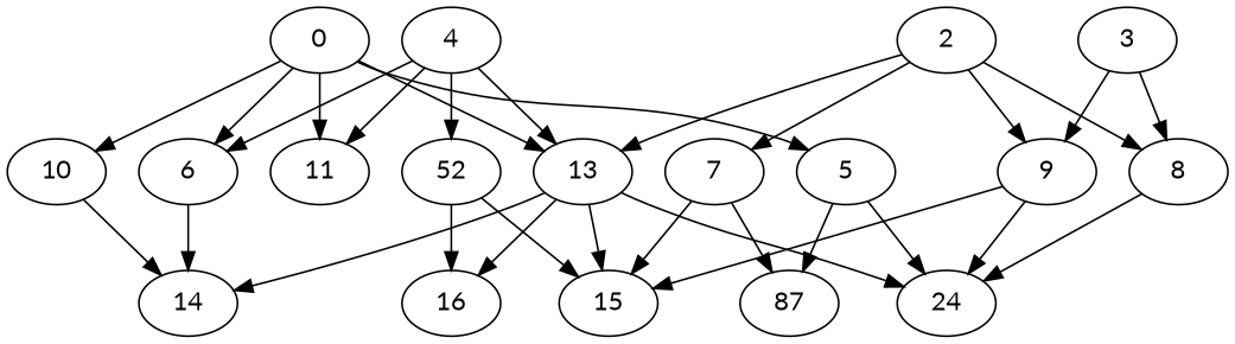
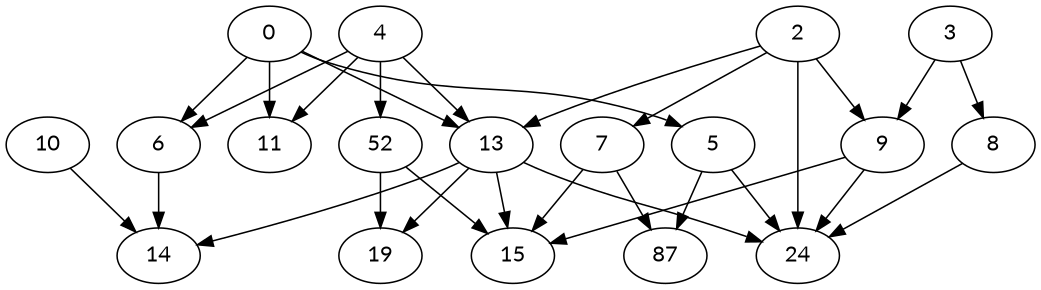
  digraph {
    fontname=Lato
    node [alpha=0.16 fontname=Lato]
    edge [fontname=Lato]
    n1 [expect_size=20593664 label=0]
    5 [alpha=0.10 expect_size=43510784]
    6 [alpha=0.03 expect_size=7172096]
    10 [alpha=0.01 expect_size=16675840]
    11 [alpha=0.18 expect_size=8221696]
    13 [alpha=0.15 expect_size=15087616]
    n7 [alpha=0.17 expect_size=11115520 label=87]
    n8 [alpha=0.15 expect_size=9803776 label=24]
    14 [alpha=0.18 expect_size=43381760]
    15 [expect_size=28997632]
-   16 [alpha=0.06 expect_size=51524608]
+   16 [alpha=0.06 expect_size=51524608 label=19]
    2 [alpha=0.07 expect_size=9440256]
    7 [alpha=0.05 expect_size=26083328]
    8 [alpha=0.06 expect_size=38654976]
    9 [alpha=0.08 expect_size=45076480]
    3 [alpha=0.12 expect_size=6266880]
    4 [alpha=0.14 expect_size=19654656]
    n18 [alpha=0.03 expect_size=46706688 label=52]
    n1 -> 5
    n1 -> 6
-   n1 -> 10
    n1 -> 11
    n1 -> 13
    5 -> n7
    5 -> n8
    6 -> 14
    10 -> 14
    13 -> n8
    13 -> 14
    13 -> 15
    13 -> 16
    2 -> 13
    2 -> 7
-   2 -> 8
+   2 -> n8
    2 -> 9
    7 -> n7
    7 -> 15
    8 -> n8
    9 -> n8
    9 -> 15
    3 -> 8
    3 -> 9
    4 -> 6
    4 -> 11
    4 -> 13
    4 -> n18
    n18 -> 15
    n18 -> 16
  }
